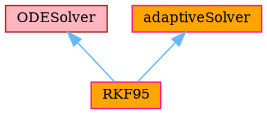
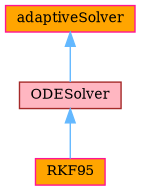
  digraph {
    fontname="DejaVu Serif"
    node [color=deeppink fillcolor=orange fontname="DejaVu Serif" fontsize=10 shape=box style=filled]
    edge [color=steelblue1 dir=back fontname="DejaVu Serif" fontsize=10 labelfontname=Helvetica labelfontsize=10 style=solid]
    n1 [fontcolor=black height=0.2 label=RKF95 width=0.4]
    n2 [color=brown fillcolor=lightpink height=0.2 label=ODESolver width=0.4]
    n3 [height=0.2 label=adaptiveSolver width=0.4]
    n2 -> n1
-   n3 -> n1
+   n3 -> n2
  }
